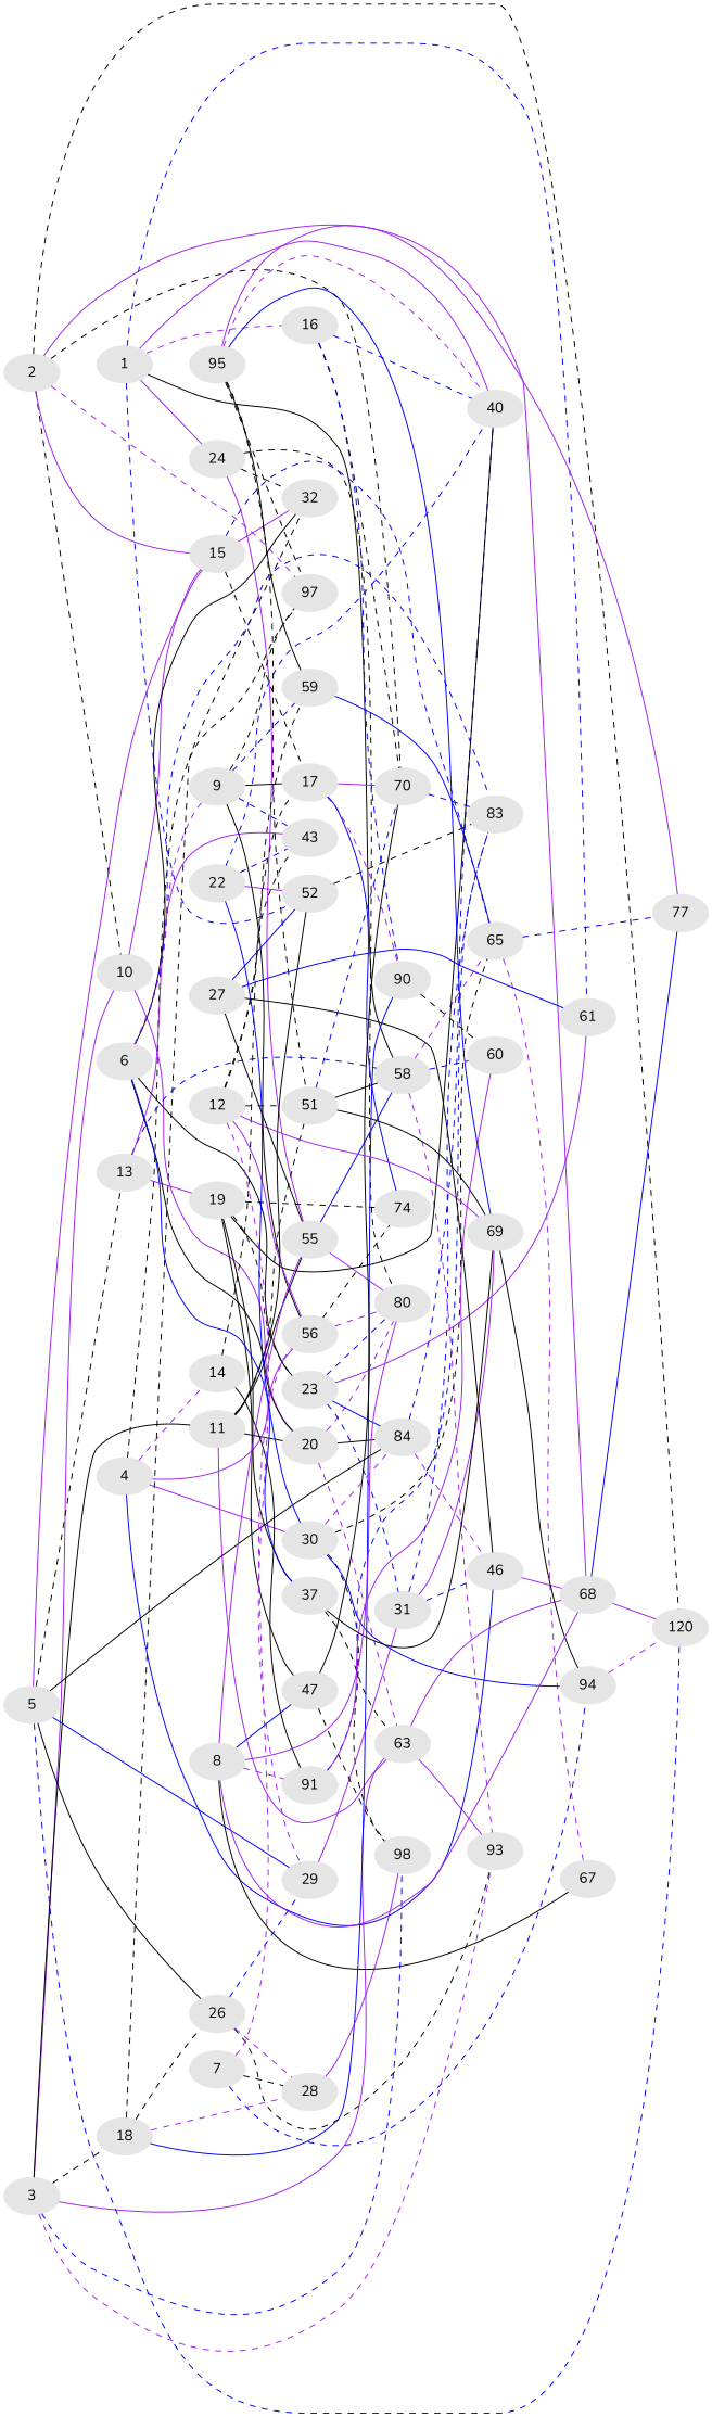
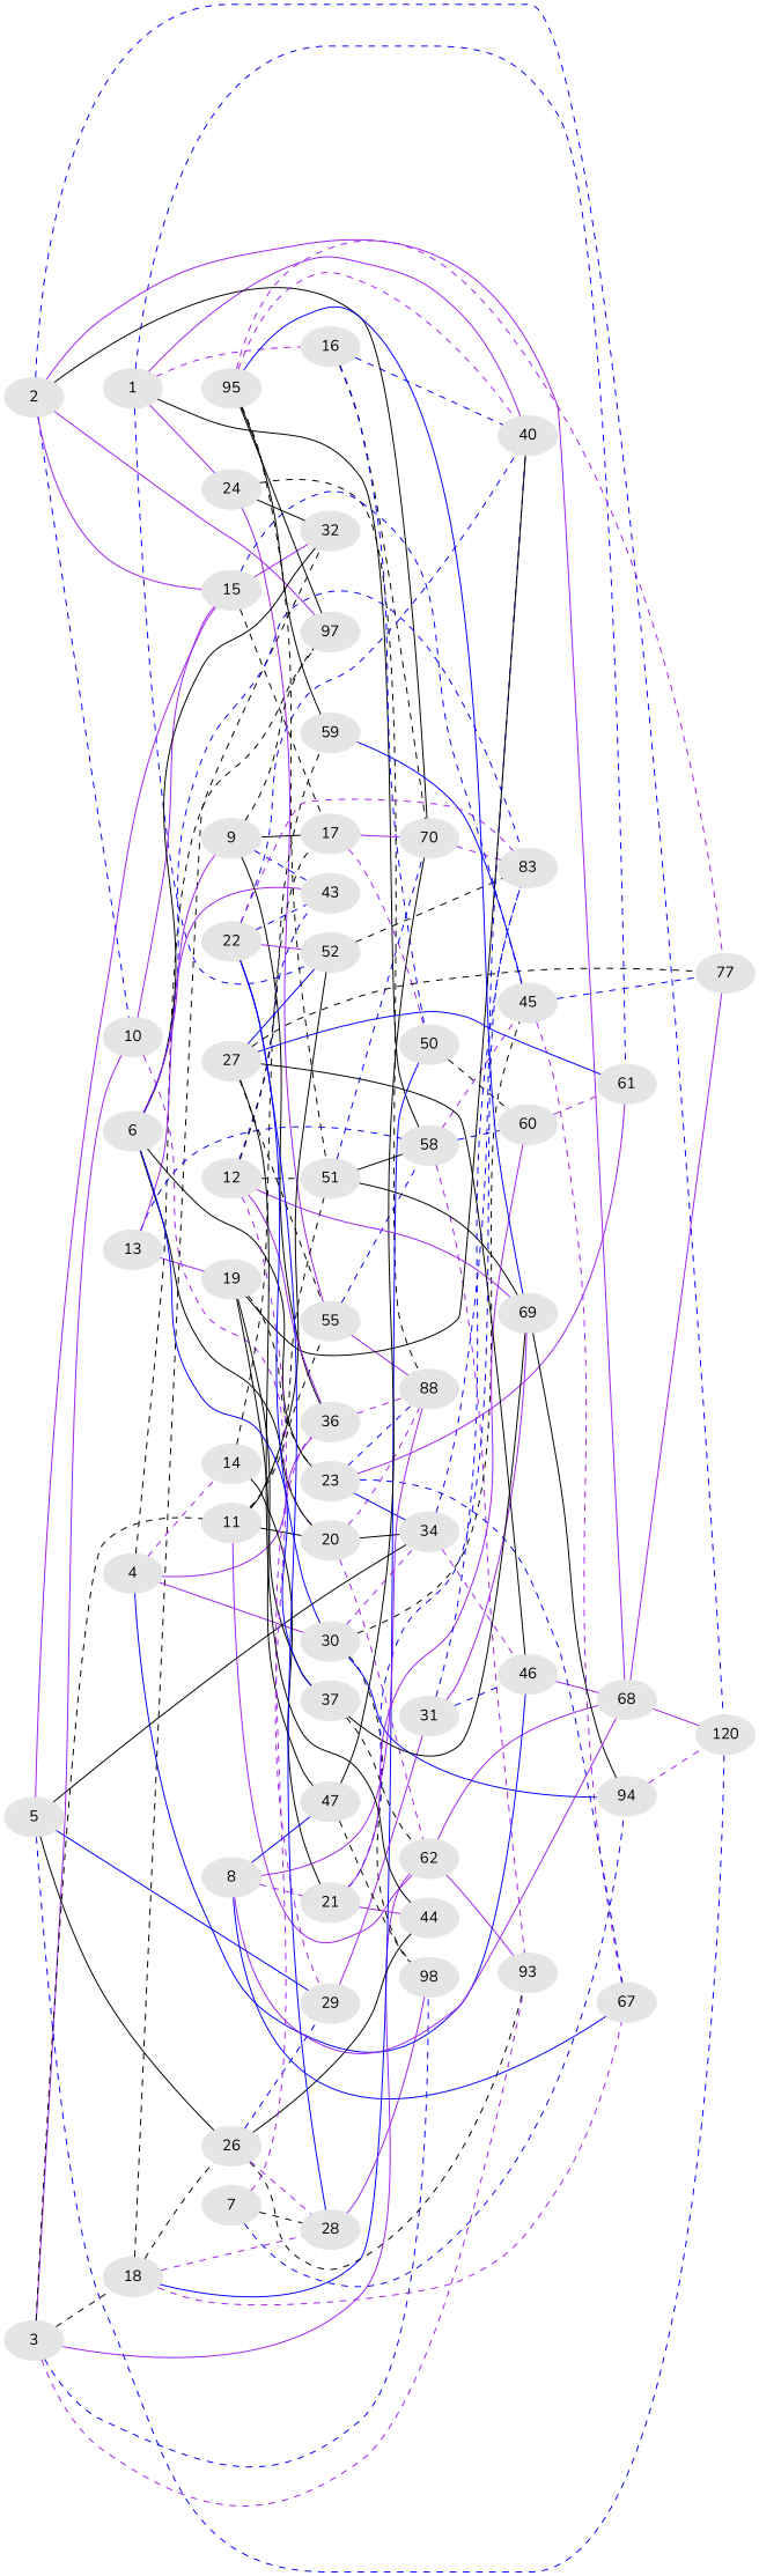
  graph {
    fontname=Nunito
    rankdir=LR
    node [color=gray90 fontname=Nunito style=filled]
    edge [color=black fontname=Nunito style=solid]
    1 [super="+84"]
    16
    24
    40 [super="+48"]
    52 [super="+82"]
    58 [super="+92"]
    61
    70 [super="+89"]
-   50 [label=90]
+   50
    32
    55 [super="+76"]
-   80 [super="+90"]
+   80 [super="+90" label=88]
    83 [super="+88"]
    93
-   65 [super="+85"]
+   65 [super="+85" label=45]
    60
    2 [super="+73"]
    10
    15 [super="+87"]
    68 [super="+91"]
    97
    n22 [label=120]
    20 [super="+45"]
    17 [super="+39"]
    77
    3 [super="+53"]
    11 [super="+62"]
    18 [super="+72"]
-   63 [super="+81"]
+   63 [super="+81" label=62]
    98
    51 [super="+96"]
    26 [super="+95"]
    28 [super="+54"]
    67
    4 [super="+66"]
    14
    30 [super="+64"]
    46
-   56 [super="+71"]
-   21 [super="+79" label=91]
-   34 [super="+42" label=84]
+   56 [super="+71" label=36]
+   21 [super="+79"]
+   34 [super="+42"]
    94
-   74
    5 [super="+33"]
    13
    29
    43
    19 [super="+99"]
+   44
    31
    6 [super="+35"]
    9 [super="+36"]
    23 [super="+41"]
    37
    59
    69 [super="+86"]
    7
    8 [super="+57"]
    47
    12 [super="+75"]
    22 [super="+78"]
    n62 [label=95 super="+38"]
    27 [super="+49"]
    1 -- 16 [color=purple style=dashed]
    1 -- 24 [color=purple]
    1 -- 40 [color=purple]
    1 -- 52 [color=blue style=dashed]
    1 -- 58
    1 -- 61 [color=blue style=dashed]
    16 -- 40 [color=blue style=dashed]
    16 -- 70 [style=dashed]
    16 -- 50 [color=blue style=dashed]
-   24 -- 32 [style=dashed]
+   24 -- 32
    24 -- 55 [color=purple]
    24 -- 80 [style=dashed]
    52 -- 83 [style=dashed]
    58 -- 93 [color=purple style=dashed]
    58 -- 65 [color=purple style=dashed]
    58 -- 60 [color=blue style=dashed]
-   70 -- 83 [color=blue style=dashed]
+   70 -- 83 [color=purple style=dashed]
    50 -- 60 [style=dashed]
-   55 -- 58 [color=blue]
+   55 -- 58 [color=blue style=dashed]
    55 -- 80 [color=purple]
    65 -- 77 [color=blue style=dashed]
    65 -- 67 [color=purple style=dashed]
-   2 -- 70 [style=dashed]
-   2 -- 10 [style=dashed]
+   60 -- 61 [color=purple style=dashed]
+   2 -- 70
+   2 -- 10 [color=blue style=dashed]
    2 -- 15 [color=purple]
    2 -- 68 [color=purple]
-   2 -- 97 [color=purple style=dashed]
-   2 -- n22 [style=dashed]
+   2 -- 97 [color=purple]
+   2 -- n22 [color=blue style=dashed]
    10 -- 15 [color=purple]
-   10 -- 20 [color=purple]
+   10 -- 20 [color=purple style=dashed]
    15 -- 32 [color=purple]
    15 -- 65 [color=blue style=dashed]
    15 -- 17 [style=dashed]
    68 -- n22 [color=purple]
-   68 -- 77 [color=blue]
+   68 -- 77 [color=purple]
    20 -- 80 [color=purple style=dashed]
    20 -- 63 [color=purple style=dashed]
    20 -- 34
    17 -- 70 [color=purple]
    17 -- 50 [color=purple style=dashed]
-   17 -- 74 [color=blue]
    3 -- 93 [color=purple style=dashed]
    3 -- 10 [color=purple]
-   3 -- 11
+   3 -- 11 [style=dashed]
    3 -- 18 [style=dashed]
    3 -- 63 [color=purple]
    3 -- 98 [color=blue style=dashed]
    11 -- 52
-   11 -- 55
+   11 -- 55 [style=dashed]
    11 -- 20
    11 -- 63 [color=purple]
    11 -- 51 [style=dashed]
    18 -- 50 [color=blue]
    18 -- 32 [style=dashed]
    18 -- 26 [style=dashed]
    18 -- 28 [color=purple style=dashed]
+   18 -- 67 [color=purple style=dashed]
    63 -- 93 [color=purple]
    63 -- 68 [color=purple]
    51 -- 58
    51 -- 70 [color=blue style=dashed]
    51 -- 69
    26 -- 93 [style=dashed]
    26 -- 28 [color=purple style=dashed]
    26 -- 29 [color=blue style=dashed]
+   26 -- 44
    28 -- 98 [color=purple]
    4 -- 97 [style=dashed]
    4 -- 14 [color=purple style=dashed weight=2]
    4 -- 30 [color=purple]
    4 -- 46 [color=blue]
    4 -- 56 [color=purple]
    14 -- 17 [style=dashed]
    14 -- 21
    30 -- 65 [style=dashed]
    30 -- 98 [style=dashed]
    30 -- 34 [color=purple style=dashed]
    30 -- 94 [color=blue]
    46 -- 68 [color=purple]
    56 -- 80 [color=purple style=dashed]
-   56 -- 74 [style=dashed]
    21 -- 83 [color=blue style=dashed]
    21 -- 60 [color=purple]
+   21 -- 44 [color=purple weight=2]
    34 -- 40 [color=blue style=dashed]
    34 -- 46 [color=purple style=dashed]
    94 -- n22 [color=purple style=dashed]
    5 -- 15 [color=purple]
    5 -- n22 [color=blue style=dashed]
    5 -- 26
    5 -- 34
-   5 -- 13 [style=dashed]
    5 -- 29 [color=blue]
    13 -- 58 [color=blue style=dashed]
    13 -- 43 [color=purple]
    13 -- 19 [color=purple]
    29 -- 31 [color=purple]
    19 -- 40
-   19 -- 74 [style=dashed]
    19 -- 23 [style=dashed]
    19 -- 37
    19 -- 47
    31 -- 83 [color=blue style=dashed]
    31 -- 46 [color=blue style=dashed]
    31 -- 69 [color=purple]
    6 -- 32
    6 -- 83 [color=blue style=dashed]
    6 -- 20
-   6 -- 9 [color=purple style=dashed]
+   6 -- 9 [color=purple]
    6 -- 23
    6 -- 37 [color=blue]
    9 -- 97 [style=dashed]
    9 -- 17
    9 -- 56
    9 -- 43 [color=blue style=dashed]
-   9 -- 59 [color=blue style=dashed]
    23 -- 61 [color=purple]
    23 -- 80 [color=blue style=dashed]
-   23 -- 31 [color=blue style=dashed]
+   23 -- 67 [color=blue style=dashed]
    23 -- 34 [color=blue]
    37 -- 63 [style=dashed]
    37 -- 69
    59 -- 65 [color=blue]
    69 -- 94
    7 -- 28 [style=dashed weight=2]
    7 -- 56 [color=purple style=dashed]
    7 -- 94 [color=blue style=dashed]
-   8 -- 55 [color=purple]
    8 -- 80 [color=purple]
    8 -- 68 [color=purple]
-   8 -- 67
+   8 -- 67 [color=blue]
    8 -- 21 [color=purple style=dashed]
    8 -- 47 [color=blue]
    47 -- 70
    47 -- 98 [style=dashed]
    12 -- 51 [style=dashed]
    12 -- 56 [color=purple]
    12 -- 29 [color=purple style=dashed]
-   12 -- 43 [style=dashed]
+   12 -- 43 [color=blue style=dashed]
    12 -- 59 [style=dashed]
    12 -- 69 [color=purple]
    22 -- 40 [color=blue style=dashed]
    22 -- 52 [color=purple]
+   22 -- 83 [color=purple style=dashed]
+   22 -- 28 [color=blue]
    22 -- 30 [color=blue]
    22 -- 43 [color=blue style=dashed]
    n62 -- 40 [color=purple style=dashed]
-   n62 -- 97 [style=dashed]
-   n62 -- 77 [color=purple]
+   n62 -- 97
+   n62 -- 77 [color=purple style=dashed]
    n62 -- 51 [style=dashed]
    n62 -- 59
    n62 -- 69 [color=blue]
    27 -- 52 [color=blue]
    27 -- 61 [color=blue]
-   27 -- 55
+   27 -- 55 [style=dashed]
+   27 -- 77 [style=dashed]
    27 -- 46
+   27 -- 44
  }
